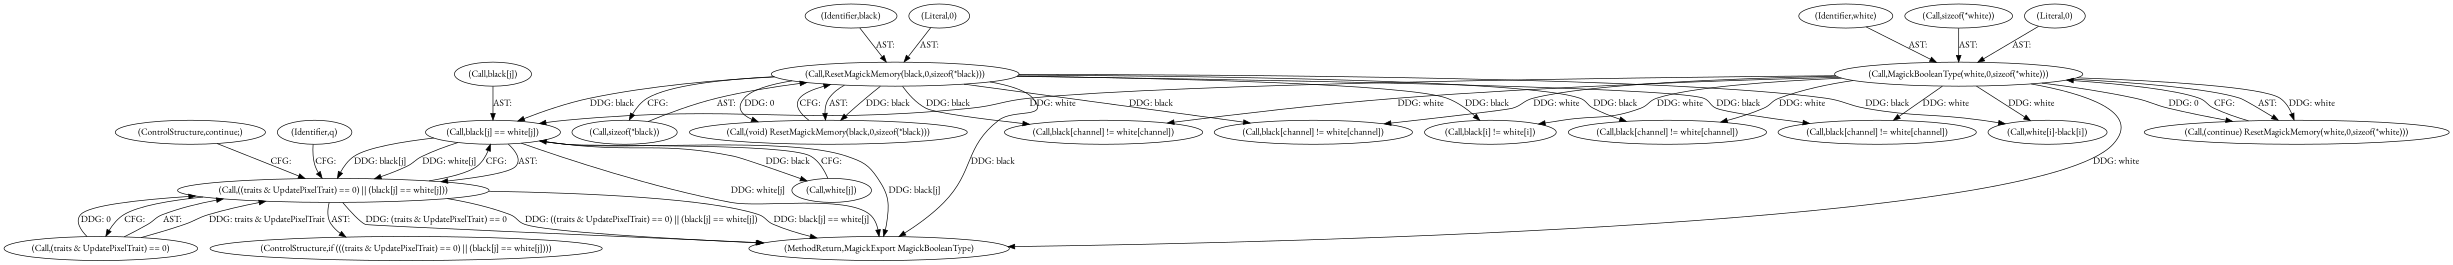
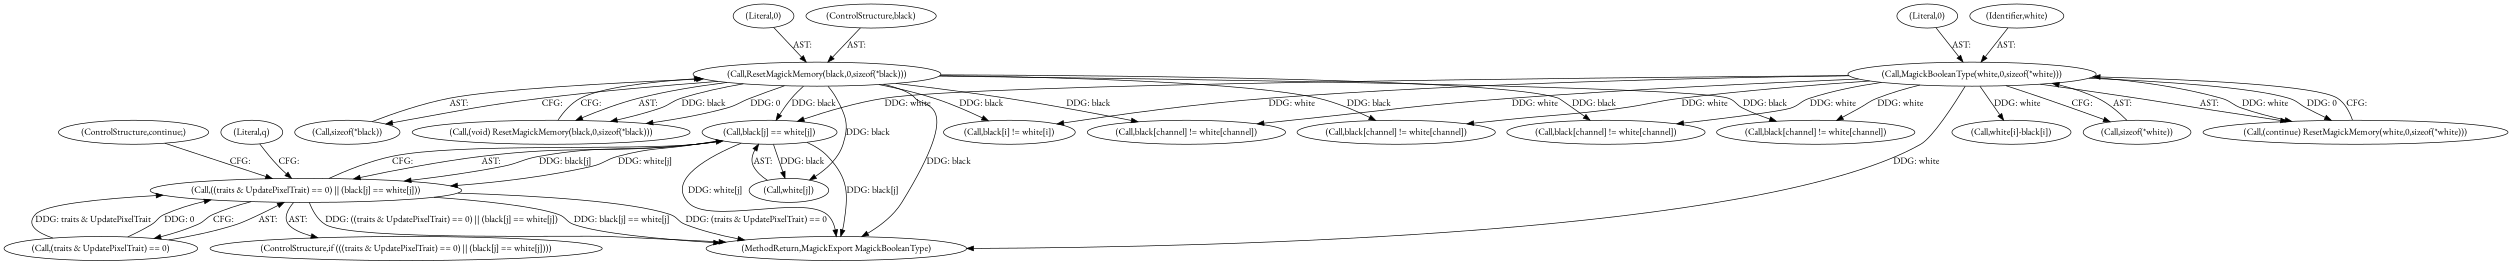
  digraph {
    fontname="EB Garamond"
    node [fontname="EB Garamond"]
    edge [fontname="EB Garamond"]
    n1 [label="(Call,black[j] == white[j])"]
    n2 [label="(Call,((traits & UpdatePixelTrait) == 0) || (black[j] == white[j]))"]
    n3 [label="(Call,white[j])"]
    n4 [label="(MethodReturn,MagickExport MagickBooleanType)"]
    n5 [label="(Call,(traits & UpdatePixelTrait) == 0)"]
    n6 [label="(ControlStructure,if (((traits & UpdatePixelTrait) == 0) || (black[j] == white[j])))"]
    n7 [label="(Call,ResetMagickMemory(black,0,sizeof(*black)))"]
    n8 [label="(Call,white[i]-black[i])"]
    n9 [label="(Call,black[channel] != white[channel])"]
    n10 [label="(Call,black[i] != white[i])"]
    n11 [label="(Call,black[channel] != white[channel])"]
    n12 [label="(Call,black[channel] != white[channel])"]
    n13 [label="(Call,sizeof(*black))"]
    n14 [label="(Call,(void) ResetMagickMemory(black,0,sizeof(*black)))"]
    n15 [label="(Call,black[channel] != white[channel])"]
    n16 [label="(Call,MagickBooleanType(white,0,sizeof(*white)))"]
    n17 [label="(Call,sizeof(*white))"]
    n18 [label="(Call,(continue) ResetMagickMemory(white,0,sizeof(*white)))"]
    n19 [label="(ControlStructure,continue;)"]
-   n20 [label="(Call,black[j])"]
    n21 [label="(Literal,0)"]
    n22 [label="(Literal,0)"]
    n23 [label="(Identifier,white)"]
-   n24 [label="(Identifier,q)"]
-   n25 [label="(Identifier,black)"]
+   n24 [label="(Literal,q)"]
+   n25 [label="(ControlStructure,black)"]
    n1 -> n2 [label="AST: "]
    n1 -> n2 [label="DDG: black[j]"]
    n1 -> n2 [label="DDG: white[j]"]
    n1 -> n3 [label="DDG: black"]
    n1 -> n4 [label="DDG: black[j]"]
    n1 -> n4 [label="DDG: white[j]"]
    n2 -> n1 [label="CFG: "]
    n2 -> n4 [label="DDG: ((traits & UpdatePixelTrait) == 0) || (black[j] == white[j])"]
    n2 -> n4 [label="DDG: black[j] == white[j]"]
    n2 -> n4 [label="DDG: (traits & UpdatePixelTrait) == 0"]
    n2 -> n5 [label="CFG: "]
    n2 -> n6 [label="AST: "]
-   n3 -> n1 [label="CFG: "]
+   n3 -> n1 [label="AST: "]
    n5 -> n2 [label="AST: "]
    n5 -> n2 [label="DDG: traits & UpdatePixelTrait"]
    n5 -> n2 [label="DDG: 0"]
    n7 -> n1 [label="DDG: black"]
    n7 -> n4 [label="DDG: black"]
-   n7 -> n8 [label="DDG: black"]
+   n7 -> n3 [label="DDG: black"]
    n7 -> n9 [label="DDG: black"]
    n7 -> n10 [label="DDG: black"]
    n7 -> n11 [label="DDG: black"]
    n7 -> n12 [label="DDG: black"]
    n7 -> n13 [label="CFG: "]
    n7 -> n14 [label="AST: "]
    n7 -> n14 [label="DDG: black"]
    n7 -> n14 [label="DDG: 0"]
    n7 -> n15 [label="DDG: black"]
    n13 -> n7 [label="AST: "]
    n14 -> n7 [label="CFG: "]
    n16 -> n1 [label="DDG: white"]
    n16 -> n4 [label="DDG: white"]
    n16 -> n8 [label="DDG: white"]
    n16 -> n9 [label="DDG: white"]
    n16 -> n10 [label="DDG: white"]
    n16 -> n11 [label="DDG: white"]
    n16 -> n12 [label="DDG: white"]
    n16 -> n15 [label="DDG: white"]
+   n16 -> n17 [label="CFG: "]
    n16 -> n18 [label="AST: "]
    n16 -> n18 [label="DDG: white"]
    n16 -> n18 [label="DDG: 0"]
    n17 -> n16 [label="AST: "]
    n18 -> n16 [label="CFG: "]
    n19 -> n2 [label="CFG: "]
-   n20 -> n1 [label="AST: "]
    n21 -> n7 [label="AST: "]
    n22 -> n16 [label="AST: "]
    n23 -> n16 [label="AST: "]
    n24 -> n2 [label="CFG: "]
    n25 -> n7 [label="AST: "]
  }
